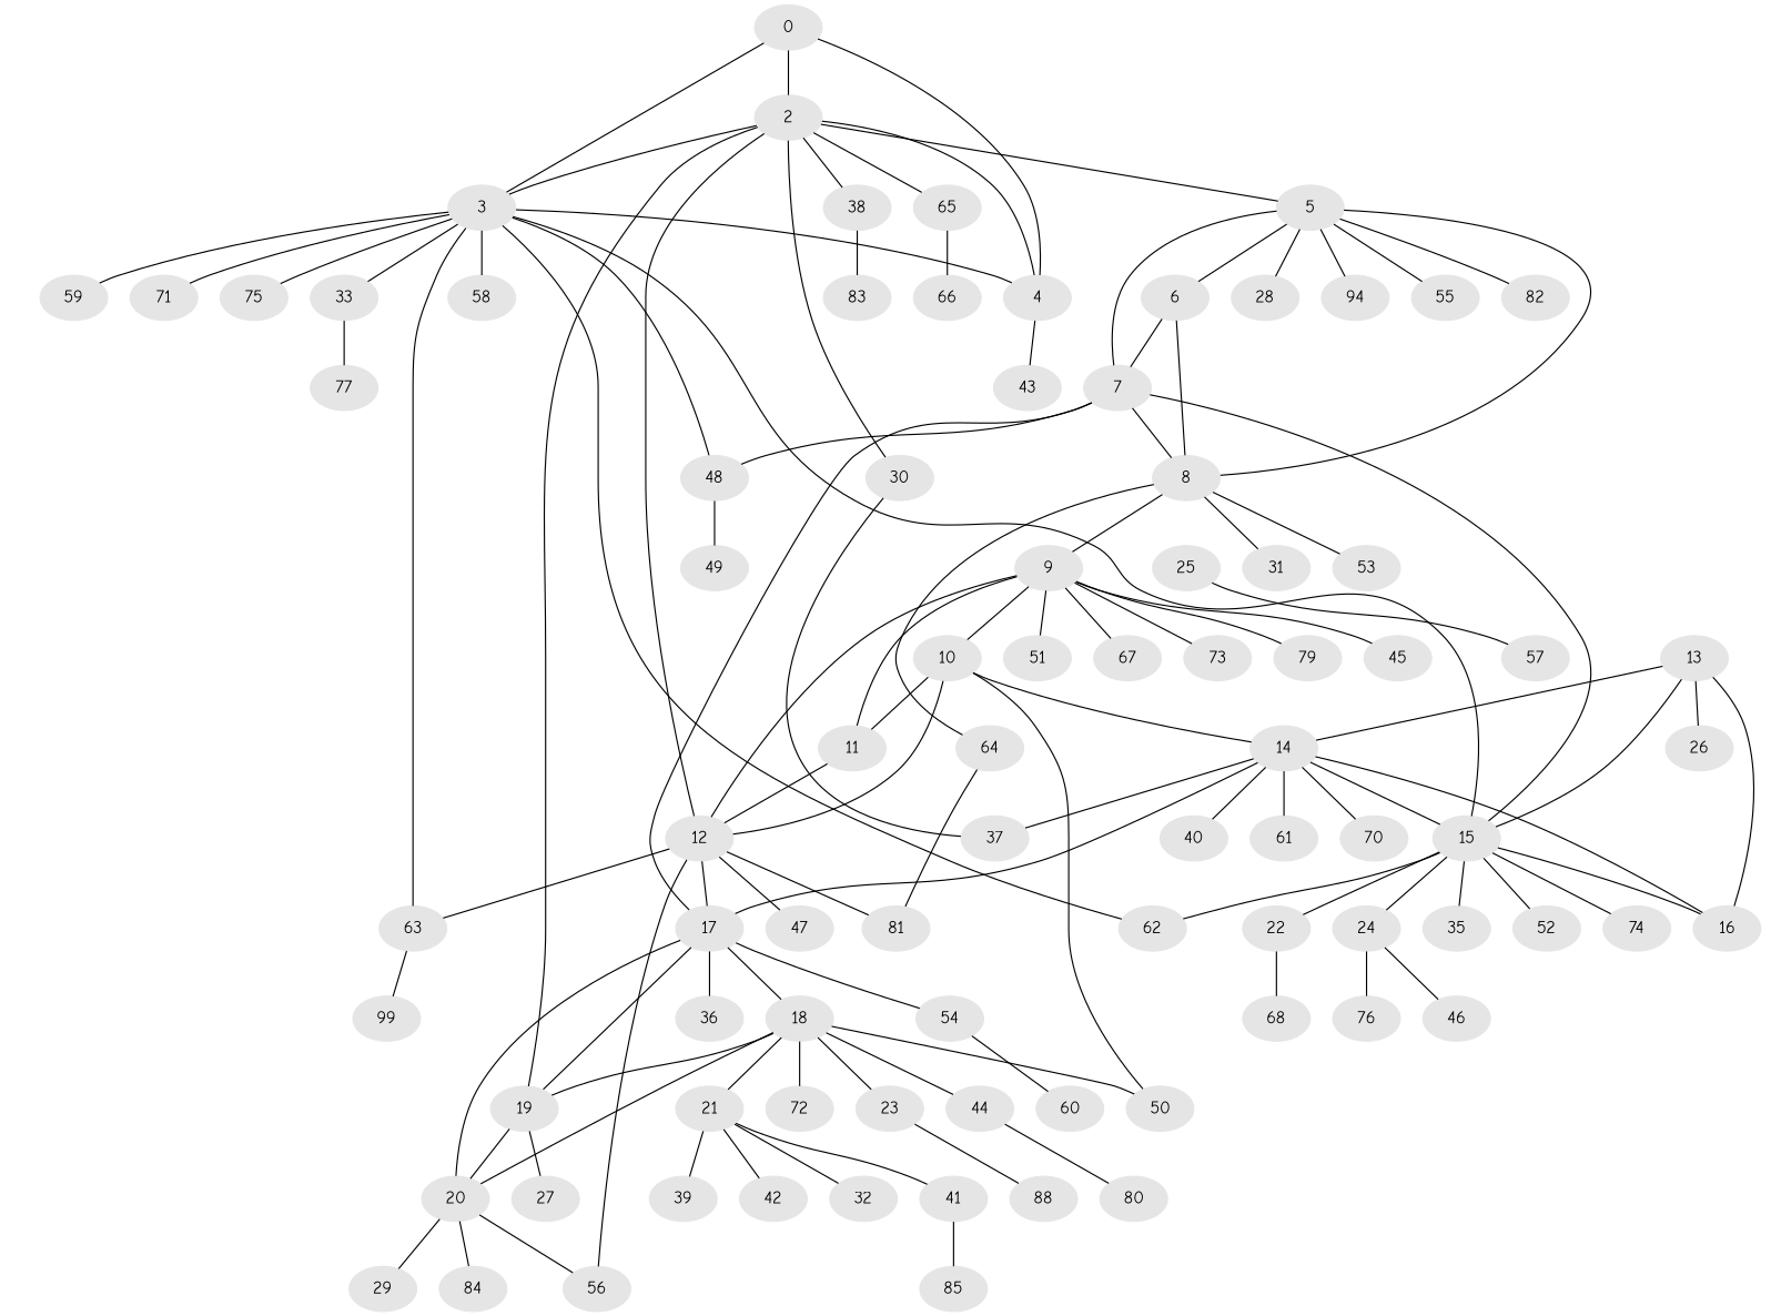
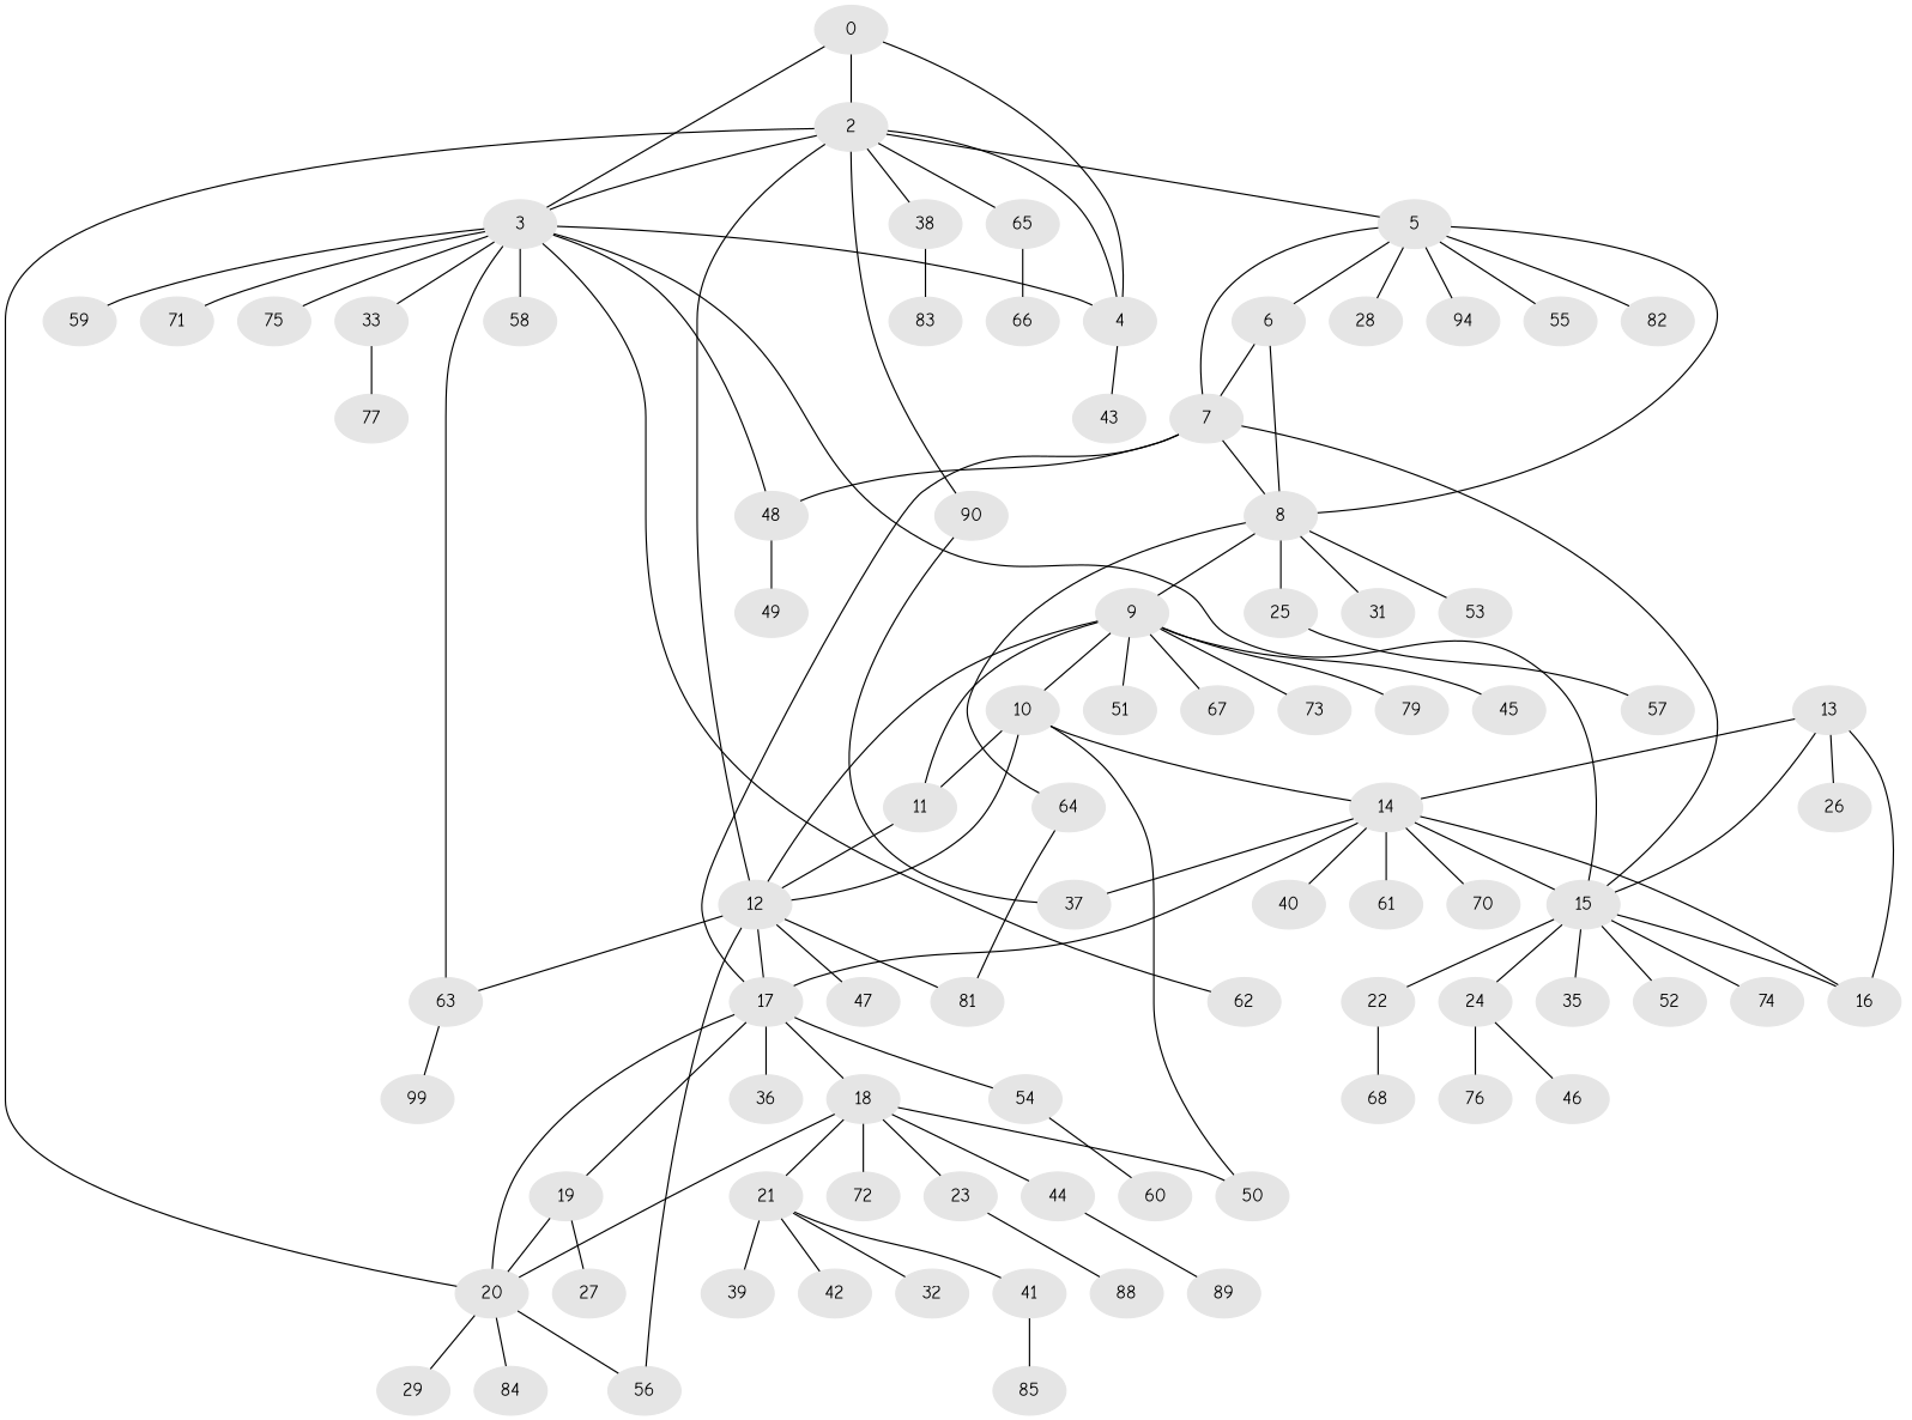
  graph {
    fontname="Comic Neue"
    node [color=gray90 fontname="Comic Neue" style=filled]
    edge [fontname="Comic Neue"]
    n1 [label=0]
    2
    3
    4
    5
    12
    19
-   30
+   30 [label=90]
    38
    65
    15
    33
    48
    58
    59
    62
    63
    71
    75
    43
    6
    7
    8
    28
    n25 [label=94]
    55
    82
    17
    47
    56
    81
    20
    27
    37
    83
    66
    16
    22
    24
    35
    52
    74
    77
    49
    n45 [label=99]
    9
    25
    31
    53
    64
    18
    36
    54
    10
    11
    45
    51
    67
    73
    79
    57
    14
    50
    40
    61
    70
    13
    26
    68
    46
    76
    21
    23
    44
    72
    29
    84
    60
    32
    39
    41
    42
    n83 [label=88]
-   80
+   80 [label=89]
    85
    n1 -- 2
    n1 -- 3
    n1 -- 4
    2 -- 3
    2 -- 4
    2 -- 5
    2 -- 12
-   2 -- 19
+   2 -- 20
    2 -- 30
    2 -- 38
    2 -- 65
    3 -- 4
    3 -- 15
    3 -- 33
    3 -- 48
    3 -- 58
    3 -- 59
    3 -- 62
    3 -- 63
    3 -- 71
    3 -- 75
    4 -- 43
    5 -- 6
    5 -- 7
    5 -- 8
    5 -- 28
    5 -- n25
    5 -- 55
    5 -- 82
    12 -- 63
    12 -- 17
    12 -- 47
    12 -- 56
    12 -- 81
    19 -- 20
    19 -- 27
    30 -- 37
    38 -- 83
    65 -- 66
-   15 -- 62
    15 -- 16
    15 -- 22
    15 -- 24
    15 -- 35
    15 -- 52
    15 -- 74
    33 -- 77
    48 -- 49
    63 -- n45
    6 -- 7
    6 -- 8
    7 -- 15
    7 -- 48
    7 -- 8
    7 -- 17
    8 -- 9
+   8 -- 25
    8 -- 31
    8 -- 53
    8 -- 64
    17 -- 19
    17 -- 20
    17 -- 18
    17 -- 36
    17 -- 54
    20 -- 56
    20 -- 29
    20 -- 84
    22 -- 68
    24 -- 46
    24 -- 76
    9 -- 12
    9 -- 10
    9 -- 11
    9 -- 45
    9 -- 51
    9 -- 67
    9 -- 73
    9 -- 79
    25 -- 57
    64 -- 81
-   18 -- 19
    18 -- 20
    18 -- 50
    18 -- 21
    18 -- 23
    18 -- 44
    18 -- 72
    54 -- 60
    10 -- 12
    10 -- 11
    10 -- 14
    10 -- 50
    11 -- 12
    14 -- 15
    14 -- 17
    14 -- 37
    14 -- 16
    14 -- 40
    14 -- 61
    14 -- 70
    13 -- 15
    13 -- 16
    13 -- 14
    13 -- 26
    21 -- 32
    21 -- 39
    21 -- 41
    21 -- 42
    23 -- n83
    44 -- 80
    41 -- 85
  }
